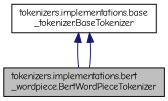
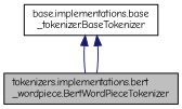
  digraph {
    fontname="Comic Neue"
    node [color=black fontname="Comic Neue" fontsize=10 shape=record style=filled]
    edge [color=midnightblue dir=back fontname="Comic Neue" fontsize=10 labelfontname=Helvetica labelfontsize=10 style=solid]
    n1 [fillcolor=grey75 fontcolor=black height=0.2 label="tokenizers.implementations.bert\l_wordpiece.BertWordPieceTokenizer" width=0.4]
-   n2 [fillcolor=white height=0.2 label="tokenizers.implementations.base\l_tokenizer.BaseTokenizer" width=0.4]
+   n2 [fillcolor=white height=0.2 label="base.implementations.base\l_tokenizer.BaseTokenizer" width=0.4]
    n2 -> n1
    n2 -> n1
  }
